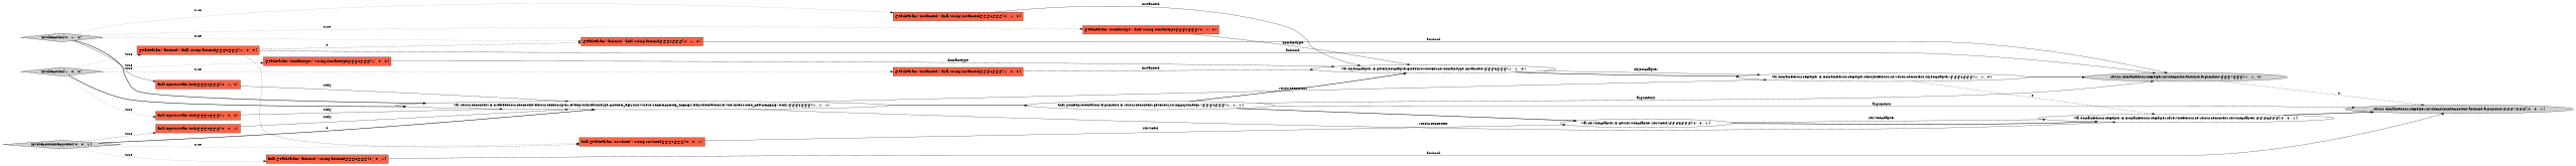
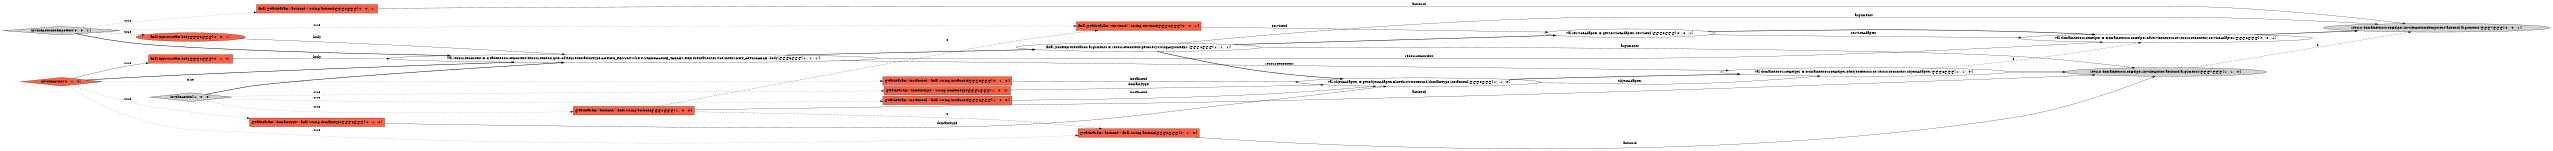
  digraph {
    rankdir=LR
    node [fillcolor=tomato shape=box style=filled]
    edge [style=solid]
    n1 [fillcolor=lightgray label="invokeActionIdempotent['0', '0', '1']" shape=diamond]
    n2 [fillcolor=white label="val resourceContext = createResourceContext(ResourceDescriptor.of(RepresentationType.ACTION_RESULT,Where.STANDALONE_TABLES,RepresentationService.Intent.NOT_APPLICABLE),body)@@@3@@@['1', '1', '1']" shape=ellipse]
    n3 [label="final @PathParam(\"serviceId\") String serviceId@@@2@@@['0', '0', '1']"]
-   n4 [label="final InputStream body@@@2@@@['0', '0', '1']"]
+   n4 [label="final InputStream body@@@2@@@['0', '0', '1']" shape=ellipse]
    n5 [label="final @PathParam(\"actionId\") String actionId@@@2@@@['0', '0', '1']"]
    n6 [fillcolor=white label="val domainResourceHelper = DomainResourceHelper.ofObjectResource(resourceContext,objectAdapter)@@@6@@@['1', '1', '0']" shape=ellipse]
    n7 [fillcolor=white label="val domainResourceHelper = DomainResourceHelper.ofServiceResource(resourceContext,serviceAdapter)@@@6@@@['0', '0', '1']" shape=ellipse]
    n8 [fillcolor=white label="final JsonRepresentation arguments = resourceContext.getQueryStringAsJsonRepr()@@@4@@@['1', '1', '1']" shape=ellipse]
    n9 [fillcolor=white label="val serviceAdapter = getServiceAdapter(serviceId)@@@5@@@['0', '0', '1']" shape=ellipse]
    n10 [fillcolor=lightgray label="return domainResourceHelper.invokeActionIdempotent(actionId,arguments)@@@7@@@['0', '0', '1']" shape=ellipse]
    n11 [fillcolor=lightgray label="return domainResourceHelper.invokeAction(actionId,arguments)@@@7@@@['1', '1', '0']" shape=ellipse]
    n12 [fillcolor=white label="val objectAdapter = getObjectAdapterElseThrowNotFound(domainType,instanceId)@@@5@@@['1', '1', '0']" shape=ellipse]
    n13 [label="@PathParam(\"actionId\") final String actionId@@@2@@@['1', '0', '0']"]
    n14 [label="@PathParam(\"actionId\") final String actionId@@@2@@@['0', '1', '0']"]
    n15 [label="@PathParam(\"instanceId\") final String instanceId@@@2@@@['0', '1', '0']"]
-   n16 [label="final InputStream body@@@2@@@['1', '0', '0']"]
    n17 [label="@PathParam(\"domainType\") String domainType@@@2@@@['1', '0', '0']"]
    n18 [fillcolor=lightgray label="invokeAction['1', '0', '0']" shape=diamond]
    n19 [label="@PathParam(\"instanceId\") final String instanceId@@@2@@@['1', '0', '0']"]
    n20 [label="final InputStream body@@@2@@@['0', '1', '0']"]
-   n21 [fillcolor=lightgray label="invokeAction['0', '1', '0']" shape=diamond]
+   n21 [label="invokeAction['0', '1', '0']" shape=diamond]
    n22 [label="@PathParam(\"domainType\") final String domainType@@@2@@@['0', '1', '0']"]
    n1 -> n2 [style=bold]
    n1 -> n3 [label=true style=dotted]
    n1 -> n4 [label=true style=dashed]
    n1 -> n5 [label=true style=dotted]
    n2 -> n6 [label=resourceContext]
    n2 -> n7 [label=resourceContext]
    n2 -> n8 [style=bold]
    n3 -> n9 [label=serviceId]
    n4 -> n2 [label=body]
    n5 -> n10 [label=actionId]
    n6 -> n7 [label=0 style=dashed]
    n6 -> n11 [style=bold]
    n7 -> n10 [style=bold]
    n8 -> n9 [style=bold]
    n8 -> n10 [label=arguments]
    n8 -> n11 [label=arguments]
    n8 -> n12 [style=bold]
    n9 -> n7 [label=serviceAdapter]
    n9 -> n7 [style=bold]
    n11 -> n10 [label=0 style=dashed]
    n12 -> n6 [style=bold]
    n12 -> n6 [label=objectAdapter]
    n13 -> n3 [label=0 style=dashed]
    n13 -> n11 [label=actionId]
    n13 -> n14 [label=0 style=dashed]
    n14 -> n11 [label=actionId]
    n15 -> n12 [label=instanceId]
-   n16 -> n2 [label=body]
    n17 -> n12 [label=domainType]
    n18 -> n2 [style=bold]
    n18 -> n13 [label=true style=dotted]
-   n18 -> n16 [label=true style=dotted]
    n18 -> n17 [label=true style=dotted]
    n18 -> n19 [label=true style=dotted]
    n19 -> n12 [label=instanceId]
    n20 -> n2 [label=body]
    n21 -> n2 [style=bold]
    n21 -> n14 [label=true style=dotted]
    n21 -> n15 [label=true style=dotted]
    n21 -> n20 [label=true]
    n21 -> n22 [label=true style=dotted]
    n22 -> n12 [label=domainType]
  }
